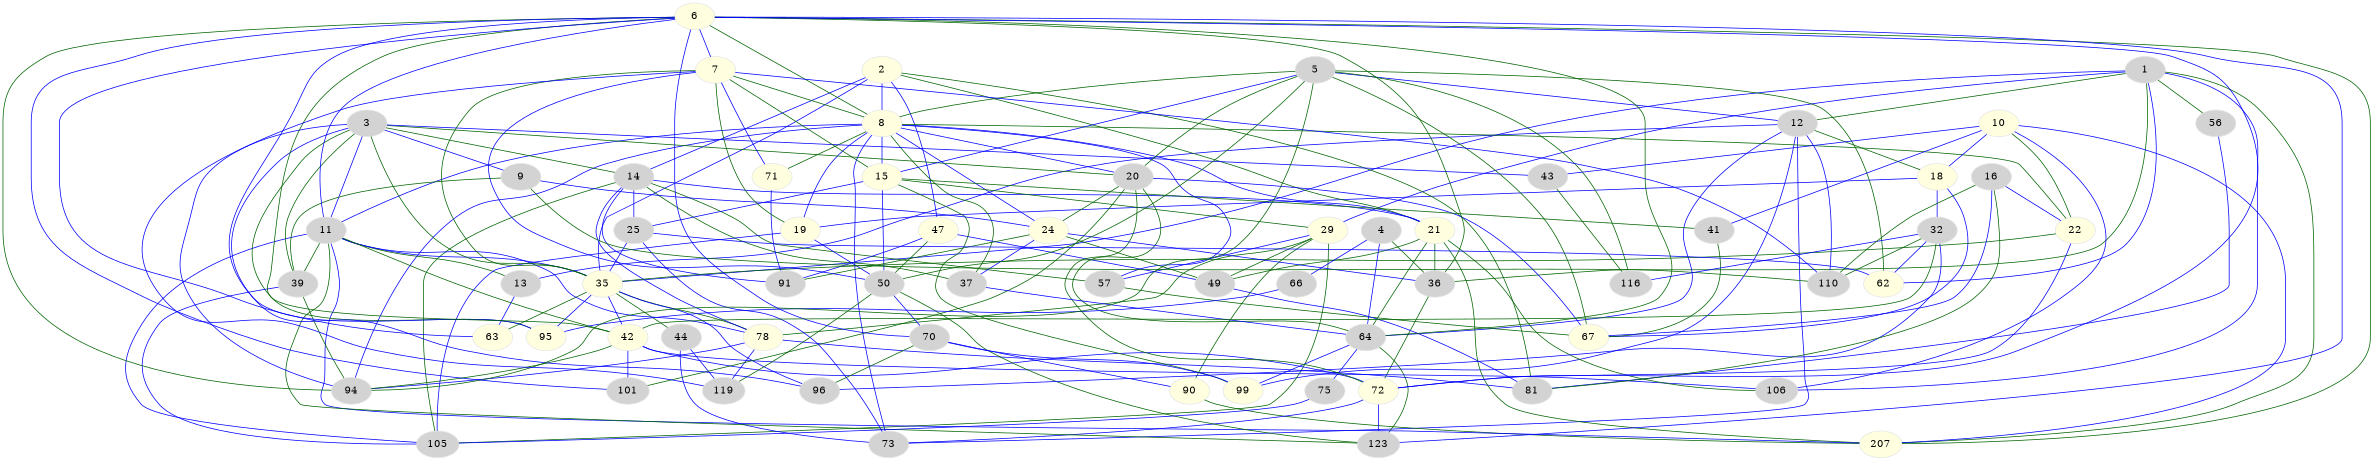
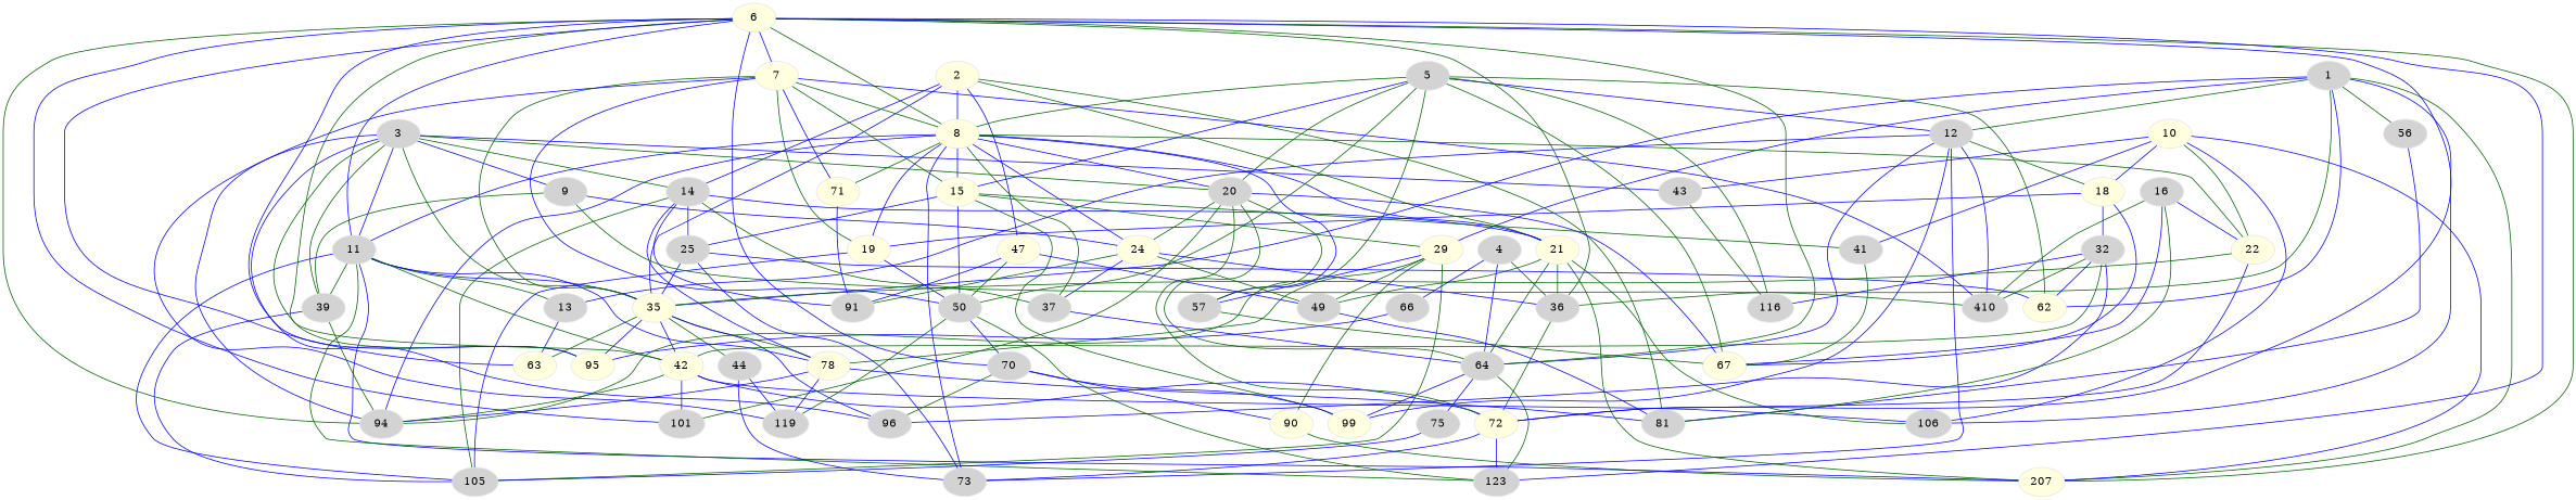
  graph {
    node [color=gray90 fillcolor=lightgrey style=filled]
    edge [color=blue]
    1 [super="+60"]
    12 [super="+53+111"]
    29 [fillcolor=lightyellow super="+33"]
    35 [fillcolor=lightyellow super="+97+124+82"]
    36
    56
    62 [fillcolor=lightyellow]
    106
    n9 [fillcolor=lightyellow label=207]
    64 [super="+112"]
-   110
+   110 [label=410]
    73
    18 [fillcolor=lightyellow super="+69+126"]
    13
    99 [fillcolor=lightyellow]
    57 [super="+84"]
    78 [fillcolor=lightyellow super="+108"]
    105 [super="+117"]
    49
    90 [fillcolor=lightyellow]
    95 [fillcolor=lightyellow]
    96
    42 [fillcolor=lightyellow super="+54+114"]
    63 [fillcolor=lightyellow]
    44
    72 [fillcolor=lightyellow super="+93"]
    81 [super="+88"]
    2 [fillcolor=lightyellow super="+51+28"]
    8 [fillcolor=lightyellow super="+100+26+38+61"]
    14 [super="+120+118"]
    21 [fillcolor=lightyellow super="+46"]
    n32 [fillcolor=lightyellow label=47]
    11 [super="+65"]
    20 [super="+23+34"]
    94 [super="+127+113"]
    15 [fillcolor=lightyellow super="+85"]
    19 [fillcolor=lightyellow]
    71 [fillcolor=lightyellow]
    22 [fillcolor=lightyellow super="+89"]
    24 [fillcolor=lightyellow super="+109+48"]
    37
    25 [super="+87"]
    91
    50 [super="+92"]
    3 [super="+68+30"]
    9 [super="+47"]
    39
    43 [super="+102"]
    123
    67 [fillcolor=lightyellow super="+125"]
    101
    116
    4
    66
    75
    5 [super="+40+55+31"]
    41
    70 [super="+74+115"]
    119
    6 [fillcolor=lightyellow super="+86+17"]
    7 [fillcolor=lightyellow super="+52"]
    10 [fillcolor=lightyellow super="+77"]
    32 [super="+58"]
    16 [super="+80"]
    1 -- 12 [color=darkgreen]
    1 -- 29
    1 -- 35
    1 -- 36 [color=darkgreen]
    1 -- 56 [color=darkgreen]
    1 -- 62
    1 -- 106
    1 -- n9 [color=darkgreen]
    12 -- 64
    12 -- 110
    12 -- 73
    12 -- 18 [color=darkgreen]
    12 -- 13
    12 -- 99
    29 -- 57
    29 -- 78 [color=darkgreen]
    29 -- 105 [color=darkgreen]
    29 -- 49 [color=darkgreen]
    29 -- 90 [color=darkgreen]
    35 -- 78 [color=darkgreen]
    35 -- 95
    35 -- 96
    35 -- 42
    35 -- 63 [color=darkgreen]
    35 -- 44 [color=darkgreen]
    36 -- 72 [color=darkgreen]
    56 -- 81
    64 -- 99
    64 -- 123 [color=darkgreen]
    64 -- 75
    18 -- 19
    18 -- 67
    18 -- 32
    13 -- 63
    57 -- 67 [color=darkgreen]
    78 -- 81
    78 -- 94
    78 -- 119
    49 -- 81
    90 -- n9 [color=darkgreen]
    42 -- 106
    42 -- 72
    42 -- 94 [color=darkgreen]
    42 -- 101
    44 -- 73
    44 -- 119
    72 -- 73
    72 -- 123
    2 -- 35
    2 -- 81 [color=darkgreen]
    2 -- 8
    2 -- 14 [weight=2]
    2 -- 21 [color=darkgreen]
    2 -- n32
    8 -- 73
    8 -- 57
    8 -- 21
    8 -- 11
    8 -- 20
    8 -- 94
    8 -- 15
    8 -- 19
    8 -- 71 [color=darkgreen]
    8 -- 22 [color=darkgreen]
    8 -- 24
    8 -- 37 [color=darkgreen]
    14 -- 78
    14 -- 105 [color=darkgreen]
    14 -- 21
    14 -- 37 [color=darkgreen]
    14 -- 25
    14 -- 91
    21 -- 36 [color=darkgreen]
    21 -- 106 [color=darkgreen]
    21 -- n9 [color=darkgreen]
    21 -- 64 [color=darkgreen]
    21 -- 49 [color=darkgreen]
    n32 -- 49
    n32 -- 91
    n32 -- 50 [color=darkgreen]
    11 -- 35
    11 -- n9
    11 -- 13 [color=darkgreen]
    11 -- 78
    11 -- 105
    11 -- 42 [color=darkgreen]
    11 -- 39 [color=darkgreen]
    11 -- 123 [color=darkgreen]
    20 -- 64 [color=darkgreen]
-   14 -- 57 [color=darkgreen]
+   20 -- 57 [color=darkgreen]
    20 -- 72 [color=darkgreen]
    20 -- 24 [color=darkgreen]
    20 -- 67 [weight=2]
    20 -- 101 [color=darkgreen]
    15 -- 29 [color=darkgreen]
    15 -- 99 [color=darkgreen]
    15 -- 25
    15 -- 50
    15 -- 41 [color=darkgreen]
    19 -- 105
    19 -- 50
    71 -- 91
    22 -- 35 [color=darkgreen]
    22 -- 72
    24 -- 36
    24 -- 49 [color=darkgreen]
    24 -- 37
    24 -- 91 [color=darkgreen]
    37 -- 64
    25 -- 35
    25 -- 62
    25 -- 73
    50 -- 123 [color=darkgreen]
    50 -- 70
    50 -- 119 [color=darkgreen]
    3 -- 35 [color=darkgreen]
    3 -- 95 [color=darkgreen]
    3 -- 96
    3 -- 14 [color=darkgreen]
    3 -- 11
    3 -- 20 [color=darkgreen]
    3 -- 94
    3 -- 9
    3 -- 39 [color=darkgreen]
    3 -- 43 [weight=2]
    9 -- 110 [color=darkgreen]
    9 -- 24
    9 -- 39 [color=darkgreen]
    39 -- 105
    39 -- 94 [color=darkgreen]
    43 -- 116 [color=darkgreen]
    4 -- 36 [color=darkgreen]
    4 -- 64
    4 -- 66
    66 -- 95
    75 -- 105
    5 -- 12
    5 -- 62 [color=darkgreen]
    5 -- 8 [color=darkgreen]
    5 -- 20 [color=darkgreen]
    5 -- 94 [color=darkgreen]
    5 -- 15
    5 -- 50 [color=darkgreen]
    5 -- 67 [color=darkgreen]
    5 -- 116 [color=darkgreen]
    41 -- 67 [color=darkgreen]
    70 -- 99
    70 -- 90
    70 -- 96 [color=darkgreen]
    6 -- 36 [color=darkgreen]
    6 -- n9 [color=darkgreen]
    6 -- 64 [color=darkgreen]
    6 -- 95
    6 -- 42 [color=darkgreen]
    6 -- 63
    6 -- 72
    6 -- 8 [color=darkgreen]
    6 -- 11
    6 -- 94 [color=darkgreen]
    6 -- 123
    6 -- 101
    6 -- 70
    6 -- 7
    7 -- 35 [color=darkgreen]
    7 -- 110
    7 -- 8 [color=darkgreen]
    7 -- 15 [color=darkgreen]
    7 -- 19 [color=darkgreen]
    7 -- 71
    7 -- 50
    7 -- 119 [weight=2]
    10 -- 106
    10 -- n9
    10 -- 18
    10 -- 22 [color=darkgreen]
    10 -- 43
    10 -- 41
    32 -- 62
    32 -- 110 [color=darkgreen]
    32 -- 96 [weight=2]
    32 -- 42 [color=darkgreen]
    32 -- 116
    16 -- 110 [color=darkgreen]
    16 -- 81 [color=darkgreen]
    16 -- 22
    16 -- 67
  }
